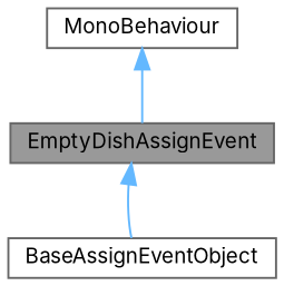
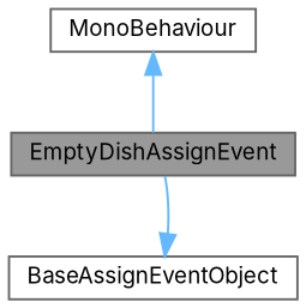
  digraph {
    fontname=Inter
    node [color=gray40 fillcolor=white fontname=Inter fontsize=10 shape=box style=filled]
    edge [color=steelblue1 dir=back fontname=Inter fontsize=10 labelfontname=Helvetica labelfontsize=10 style=solid]
    n1 [fillcolor=grey60 fontcolor=black height=0.2 label=EmptyDishAssignEvent width=0.4]
    n2 [height=0.2 label=BaseAssignEventObject width=0.4]
    n3 [height=0.2 label=MonoBehaviour width=0.4]
-   n1 -> n2
+   n2 -> n1
    n3 -> n1
  }
